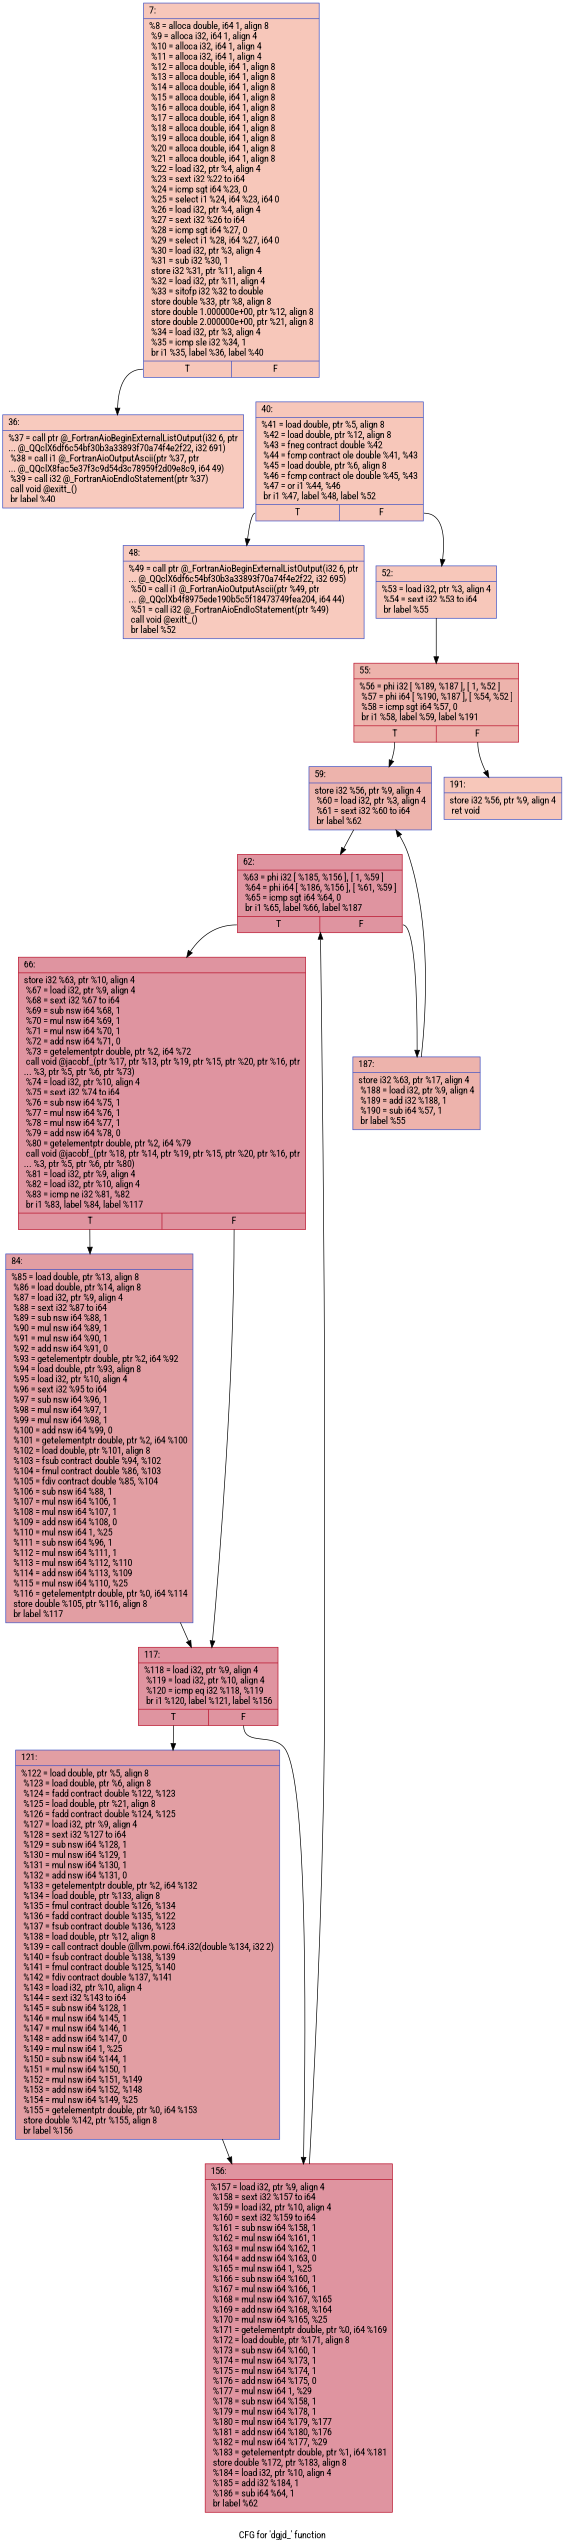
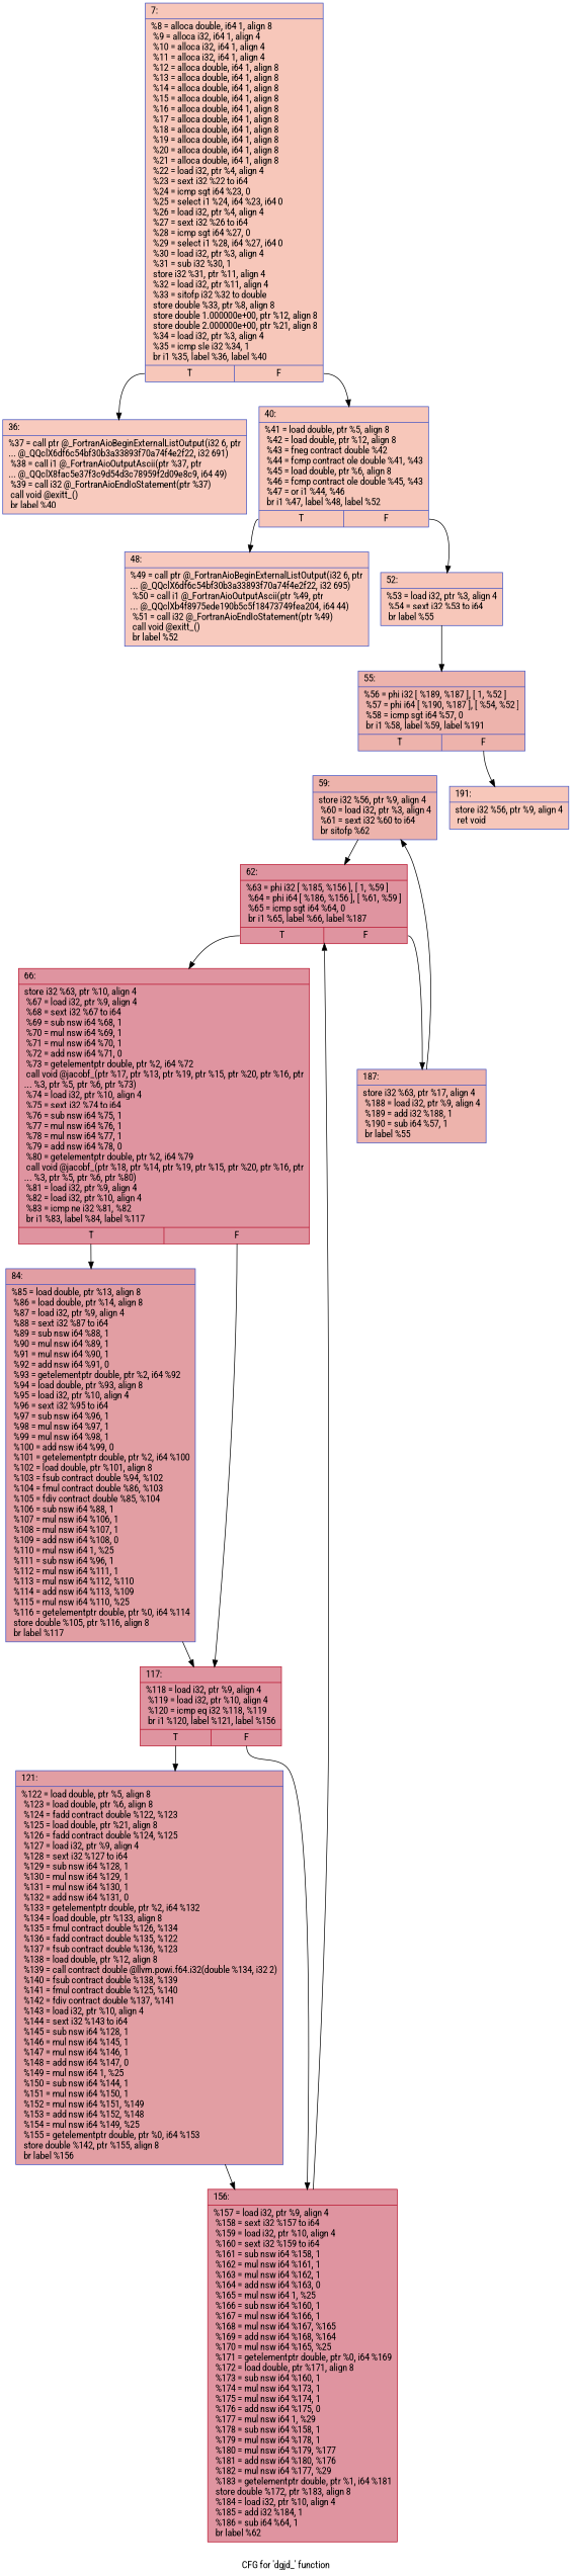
  digraph {
    fontname="Roboto Condensed"
    label="CFG for 'dgjd_' function"
    node [color="#3d50c3ff" fillcolor="#ec7f6370" fontname="Roboto Condensed" shape=record style=filled]
    edge [fontname="Roboto Condensed"]
    n1 [label="{7:\l|  %8 = alloca double, i64 1, align 8\l  %9 = alloca i32, i64 1, align 4\l  %10 = alloca i32, i64 1, align 4\l  %11 = alloca i32, i64 1, align 4\l  %12 = alloca double, i64 1, align 8\l  %13 = alloca double, i64 1, align 8\l  %14 = alloca double, i64 1, align 8\l  %15 = alloca double, i64 1, align 8\l  %16 = alloca double, i64 1, align 8\l  %17 = alloca double, i64 1, align 8\l  %18 = alloca double, i64 1, align 8\l  %19 = alloca double, i64 1, align 8\l  %20 = alloca double, i64 1, align 8\l  %21 = alloca double, i64 1, align 8\l  %22 = load i32, ptr %4, align 4\l  %23 = sext i32 %22 to i64\l  %24 = icmp sgt i64 %23, 0\l  %25 = select i1 %24, i64 %23, i64 0\l  %26 = load i32, ptr %4, align 4\l  %27 = sext i32 %26 to i64\l  %28 = icmp sgt i64 %27, 0\l  %29 = select i1 %28, i64 %27, i64 0\l  %30 = load i32, ptr %3, align 4\l  %31 = sub i32 %30, 1\l  store i32 %31, ptr %11, align 4\l  %32 = load i32, ptr %11, align 4\l  %33 = sitofp i32 %32 to double\l  store double %33, ptr %8, align 8\l  store double 1.000000e+00, ptr %12, align 8\l  store double 2.000000e+00, ptr %21, align 8\l  %34 = load i32, ptr %3, align 4\l  %35 = icmp sle i32 %34, 1\l  br i1 %35, label %36, label %40\l|{<s0>T|<s1>F}}"]
    n2 [fillcolor="#ef886b70" label="{36:\l|  %37 = call ptr @_FortranAioBeginExternalListOutput(i32 6, ptr\l... @_QQclX6df6c54bf30b3a33893f70a74f4e2f22, i32 691)\l  %38 = call i1 @_FortranAioOutputAscii(ptr %37, ptr\l... @_QQclX8fac5e37f3c9d54d3c78959f2d09e8c9, i64 49)\l  %39 = call i32 @_FortranAioEndIoStatement(ptr %37)\l  call void @exitt_()\l  br label %40\l}"]
    n3 [label="{40:\l|  %41 = load double, ptr %5, align 8\l  %42 = load double, ptr %12, align 8\l  %43 = fneg contract double %42\l  %44 = fcmp contract ole double %41, %43\l  %45 = load double, ptr %6, align 8\l  %46 = fcmp contract ole double %45, %43\l  %47 = or i1 %44, %46\l  br i1 %47, label %48, label %52\l|{<s0>T|<s1>F}}"]
    n4 [fillcolor="#ef886b70" label="{48:\l|  %49 = call ptr @_FortranAioBeginExternalListOutput(i32 6, ptr\l... @_QQclX6df6c54bf30b3a33893f70a74f4e2f22, i32 695)\l  %50 = call i1 @_FortranAioOutputAscii(ptr %49, ptr\l... @_QQclXb4f8975ede190b5c5f18473749fea204, i64 44)\l  %51 = call i32 @_FortranAioEndIoStatement(ptr %49)\l  call void @exitt_()\l  br label %52\l}"]
    n5 [label="{52:\l|  %53 = load i32, ptr %3, align 4\l  %54 = sext i32 %53 to i64\l  br label %55\l}"]
-   n6 [color="#b70d28ff" fillcolor="#d6524470" label="{55:\l|  %56 = phi i32 [ %189, %187 ], [ 1, %52 ]\l  %57 = phi i64 [ %190, %187 ], [ %54, %52 ]\l  %58 = icmp sgt i64 %57, 0\l  br i1 %58, label %59, label %191\l|{<s0>T|<s1>F}}"]
-   n7 [fillcolor="#d6524470" label="{59:\l|  store i32 %56, ptr %9, align 4\l  %60 = load i32, ptr %3, align 4\l  %61 = sext i32 %60 to i64\l  br label %62\l}"]
+   n6 [fillcolor="#d6524470" label="{55:\l|  %56 = phi i32 [ %189, %187 ], [ 1, %52 ]\l  %57 = phi i64 [ %190, %187 ], [ %54, %52 ]\l  %58 = icmp sgt i64 %57, 0\l  br i1 %58, label %59, label %191\l|{<s0>T|<s1>F}}"]
+   n7 [fillcolor="#d6524470" label="{59:\l|  store i32 %56, ptr %9, align 4\l  %60 = load i32, ptr %3, align 4\l  %61 = sext i32 %60 to i64\l  br sitofp %62\l}"]
    n8 [label="{191:\l|  store i32 %56, ptr %9, align 4\l  ret void\l}"]
    n9 [color="#b70d28ff" fillcolor="#b70d2870" label="{62:\l|  %63 = phi i32 [ %185, %156 ], [ 1, %59 ]\l  %64 = phi i64 [ %186, %156 ], [ %61, %59 ]\l  %65 = icmp sgt i64 %64, 0\l  br i1 %65, label %66, label %187\l|{<s0>T|<s1>F}}"]
    n10 [color="#b70d28ff" fillcolor="#b70d2870" label="{66:\l|  store i32 %63, ptr %10, align 4\l  %67 = load i32, ptr %9, align 4\l  %68 = sext i32 %67 to i64\l  %69 = sub nsw i64 %68, 1\l  %70 = mul nsw i64 %69, 1\l  %71 = mul nsw i64 %70, 1\l  %72 = add nsw i64 %71, 0\l  %73 = getelementptr double, ptr %2, i64 %72\l  call void @jacobf_(ptr %17, ptr %13, ptr %19, ptr %15, ptr %20, ptr %16, ptr\l... %3, ptr %5, ptr %6, ptr %73)\l  %74 = load i32, ptr %10, align 4\l  %75 = sext i32 %74 to i64\l  %76 = sub nsw i64 %75, 1\l  %77 = mul nsw i64 %76, 1\l  %78 = mul nsw i64 %77, 1\l  %79 = add nsw i64 %78, 0\l  %80 = getelementptr double, ptr %2, i64 %79\l  call void @jacobf_(ptr %18, ptr %14, ptr %19, ptr %15, ptr %20, ptr %16, ptr\l... %3, ptr %5, ptr %6, ptr %80)\l  %81 = load i32, ptr %9, align 4\l  %82 = load i32, ptr %10, align 4\l  %83 = icmp ne i32 %81, %82\l  br i1 %83, label %84, label %117\l|{<s0>T|<s1>F}}"]
    n11 [fillcolor="#d6524470" label="{187:\l|  store i32 %63, ptr %17, align 4\l  %188 = load i32, ptr %9, align 4\l  %189 = add i32 %188, 1\l  %190 = sub i64 %57, 1\l  br label %55\l}"]
    n12 [fillcolor="#be242e70" label="{84:\l|  %85 = load double, ptr %13, align 8\l  %86 = load double, ptr %14, align 8\l  %87 = load i32, ptr %9, align 4\l  %88 = sext i32 %87 to i64\l  %89 = sub nsw i64 %88, 1\l  %90 = mul nsw i64 %89, 1\l  %91 = mul nsw i64 %90, 1\l  %92 = add nsw i64 %91, 0\l  %93 = getelementptr double, ptr %2, i64 %92\l  %94 = load double, ptr %93, align 8\l  %95 = load i32, ptr %10, align 4\l  %96 = sext i32 %95 to i64\l  %97 = sub nsw i64 %96, 1\l  %98 = mul nsw i64 %97, 1\l  %99 = mul nsw i64 %98, 1\l  %100 = add nsw i64 %99, 0\l  %101 = getelementptr double, ptr %2, i64 %100\l  %102 = load double, ptr %101, align 8\l  %103 = fsub contract double %94, %102\l  %104 = fmul contract double %86, %103\l  %105 = fdiv contract double %85, %104\l  %106 = sub nsw i64 %88, 1\l  %107 = mul nsw i64 %106, 1\l  %108 = mul nsw i64 %107, 1\l  %109 = add nsw i64 %108, 0\l  %110 = mul nsw i64 1, %25\l  %111 = sub nsw i64 %96, 1\l  %112 = mul nsw i64 %111, 1\l  %113 = mul nsw i64 %112, %110\l  %114 = add nsw i64 %113, %109\l  %115 = mul nsw i64 %110, %25\l  %116 = getelementptr double, ptr %0, i64 %114\l  store double %105, ptr %116, align 8\l  br label %117\l}"]
    n13 [color="#b70d28ff" fillcolor="#b70d2870" label="{117:\l|  %118 = load i32, ptr %9, align 4\l  %119 = load i32, ptr %10, align 4\l  %120 = icmp eq i32 %118, %119\l  br i1 %120, label %121, label %156\l|{<s0>T|<s1>F}}"]
    n14 [fillcolor="#be242e70" label="{121:\l|  %122 = load double, ptr %5, align 8\l  %123 = load double, ptr %6, align 8\l  %124 = fadd contract double %122, %123\l  %125 = load double, ptr %21, align 8\l  %126 = fadd contract double %124, %125\l  %127 = load i32, ptr %9, align 4\l  %128 = sext i32 %127 to i64\l  %129 = sub nsw i64 %128, 1\l  %130 = mul nsw i64 %129, 1\l  %131 = mul nsw i64 %130, 1\l  %132 = add nsw i64 %131, 0\l  %133 = getelementptr double, ptr %2, i64 %132\l  %134 = load double, ptr %133, align 8\l  %135 = fmul contract double %126, %134\l  %136 = fadd contract double %135, %122\l  %137 = fsub contract double %136, %123\l  %138 = load double, ptr %12, align 8\l  %139 = call contract double @llvm.powi.f64.i32(double %134, i32 2)\l  %140 = fsub contract double %138, %139\l  %141 = fmul contract double %125, %140\l  %142 = fdiv contract double %137, %141\l  %143 = load i32, ptr %10, align 4\l  %144 = sext i32 %143 to i64\l  %145 = sub nsw i64 %128, 1\l  %146 = mul nsw i64 %145, 1\l  %147 = mul nsw i64 %146, 1\l  %148 = add nsw i64 %147, 0\l  %149 = mul nsw i64 1, %25\l  %150 = sub nsw i64 %144, 1\l  %151 = mul nsw i64 %150, 1\l  %152 = mul nsw i64 %151, %149\l  %153 = add nsw i64 %152, %148\l  %154 = mul nsw i64 %149, %25\l  %155 = getelementptr double, ptr %0, i64 %153\l  store double %142, ptr %155, align 8\l  br label %156\l}"]
    n15 [color="#b70d28ff" fillcolor="#b70d2870" label="{156:\l|  %157 = load i32, ptr %9, align 4\l  %158 = sext i32 %157 to i64\l  %159 = load i32, ptr %10, align 4\l  %160 = sext i32 %159 to i64\l  %161 = sub nsw i64 %158, 1\l  %162 = mul nsw i64 %161, 1\l  %163 = mul nsw i64 %162, 1\l  %164 = add nsw i64 %163, 0\l  %165 = mul nsw i64 1, %25\l  %166 = sub nsw i64 %160, 1\l  %167 = mul nsw i64 %166, 1\l  %168 = mul nsw i64 %167, %165\l  %169 = add nsw i64 %168, %164\l  %170 = mul nsw i64 %165, %25\l  %171 = getelementptr double, ptr %0, i64 %169\l  %172 = load double, ptr %171, align 8\l  %173 = sub nsw i64 %160, 1\l  %174 = mul nsw i64 %173, 1\l  %175 = mul nsw i64 %174, 1\l  %176 = add nsw i64 %175, 0\l  %177 = mul nsw i64 1, %29\l  %178 = sub nsw i64 %158, 1\l  %179 = mul nsw i64 %178, 1\l  %180 = mul nsw i64 %179, %177\l  %181 = add nsw i64 %180, %176\l  %182 = mul nsw i64 %177, %29\l  %183 = getelementptr double, ptr %1, i64 %181\l  store double %172, ptr %183, align 8\l  %184 = load i32, ptr %10, align 4\l  %185 = add i32 %184, 1\l  %186 = sub i64 %64, 1\l  br label %62\l}"]
    n1 -> n2 [tailport=s0]
+   n1 -> n3 [tailport=s1]
    n3 -> n4 [tailport=s0]
    n3 -> n5 [tailport=s1]
    n5 -> n6
-   n6 -> n7 [tailport=s0]
    n6 -> n8 [tailport=s1]
    n7 -> n9
    n9 -> n10 [tailport=s0]
    n9 -> n11 [tailport=s1]
    n10 -> n12 [tailport=s0]
    n10 -> n13 [tailport=s1]
    n11 -> n7
    n12 -> n13
    n13 -> n14 [tailport=s0]
    n13 -> n15 [tailport=s1]
    n14 -> n15
    n15 -> n9
  }
